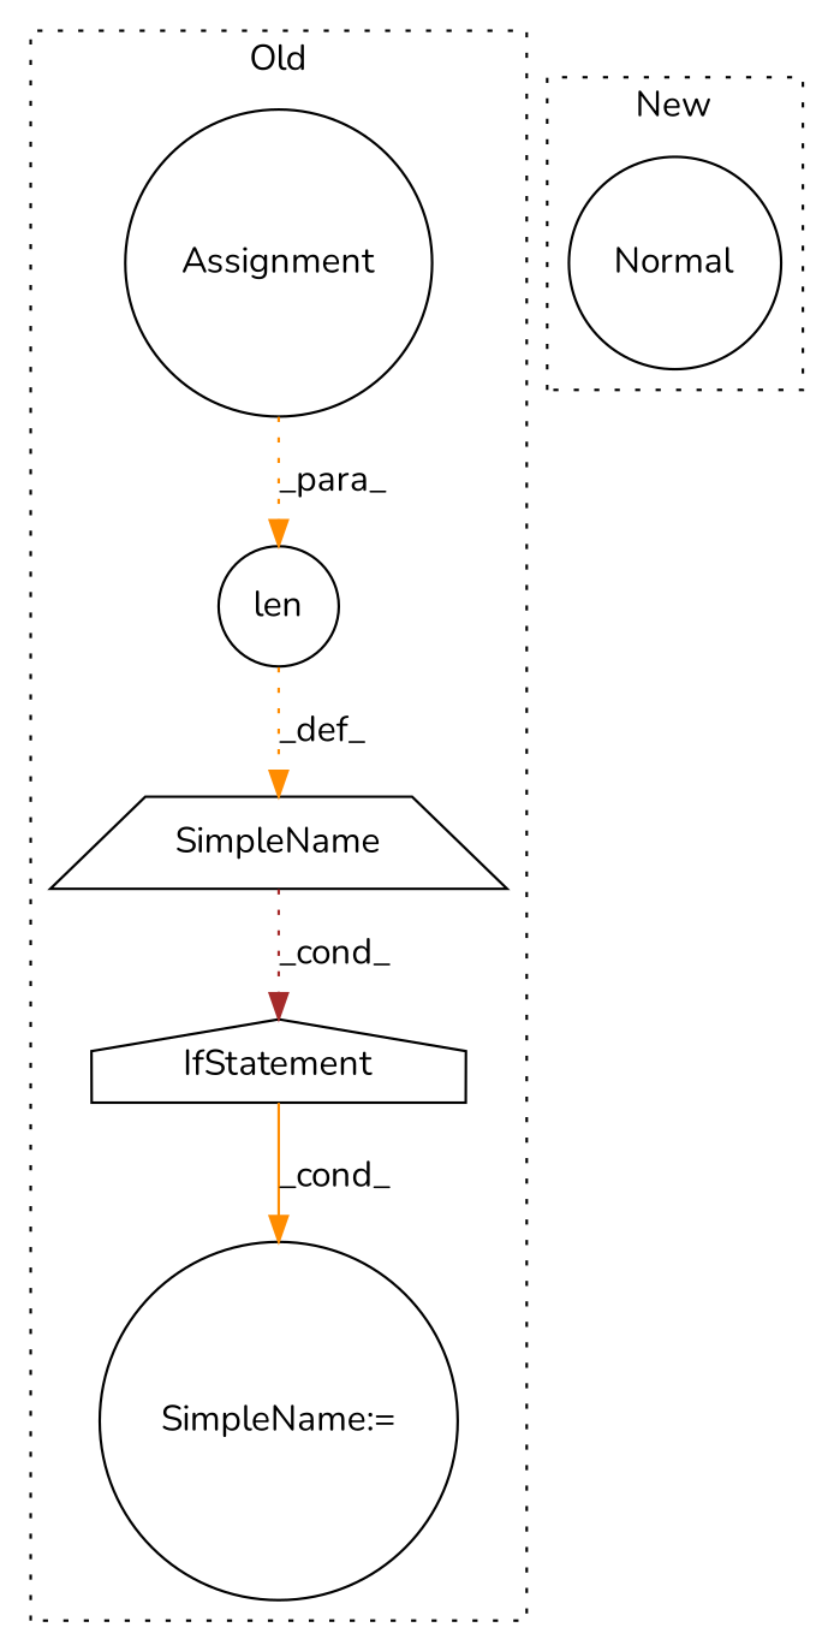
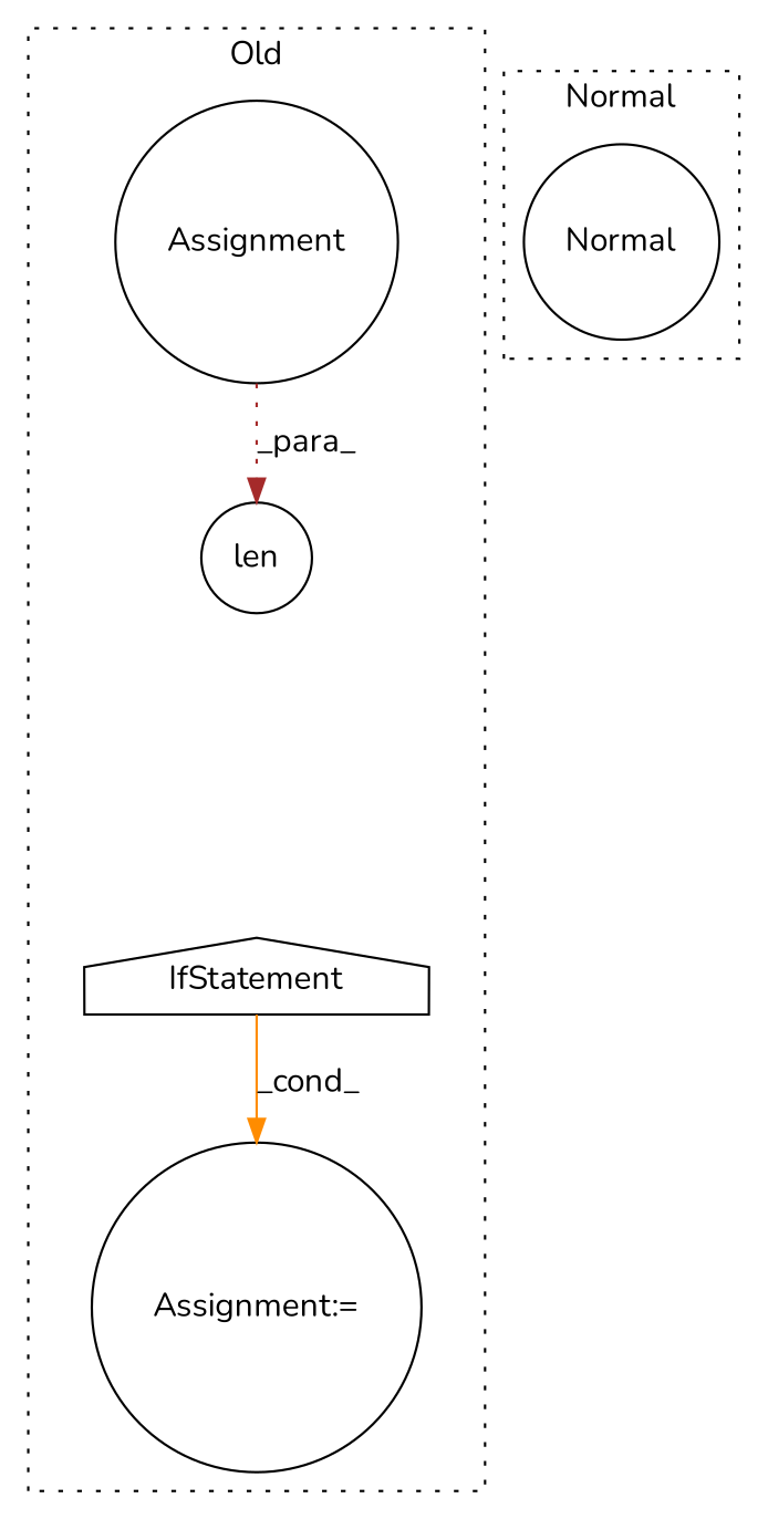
  digraph {
    fontname=Nunito
    node [a=32 fontname=Nunito shape=circle]
    edge [color=darkorange fontname=Nunito style=dotted]
    n1 [a=25 l="4,2" label=IfStatement s="802,821" shape=house]
-   n2 [a=7 l=1 label="SimpleName:=" s=836]
-   n3 [a=42 label=SimpleName shape=trapezium]
+   n2 [a=7 l=1 label="Assignment:=" s=836]
    n4 [l="4,1" label=len s="806,816"]
    n5 [a=22 l=6 label=Assignment s=810]
    n6 [l="7,1" label=Normal s="778,864"]
    subgraph cluster_1 {
      label=Old
      style=dotted
      n1
      n2
-     n3
      n4
      n5
    }
    subgraph cluster_2 {
-     label=New
+     label=Normal
      style=dotted
      n6
    }
    n1 -> n2 [label=_cond_ style=solid]
-   n3 -> n1 [color=brown label=_cond_]
-   n4 -> n3 [label=_def_]
-   n5 -> n4 [label=_para_]
+   n5 -> n4 [color=brown label=_para_]
  }
